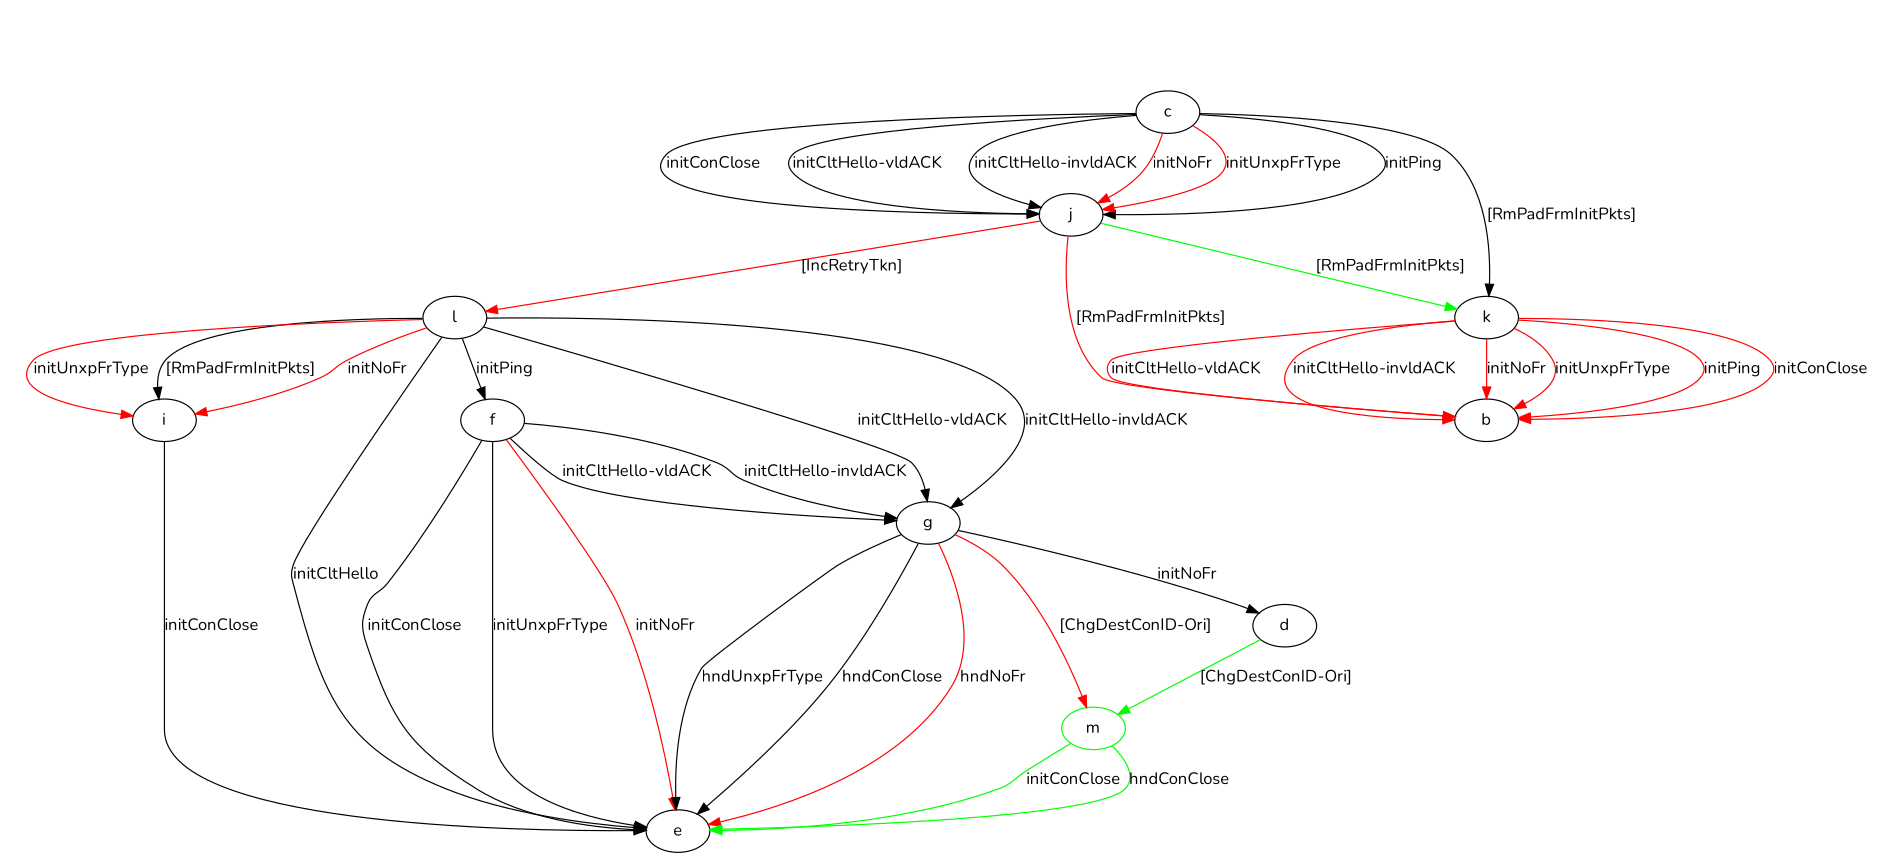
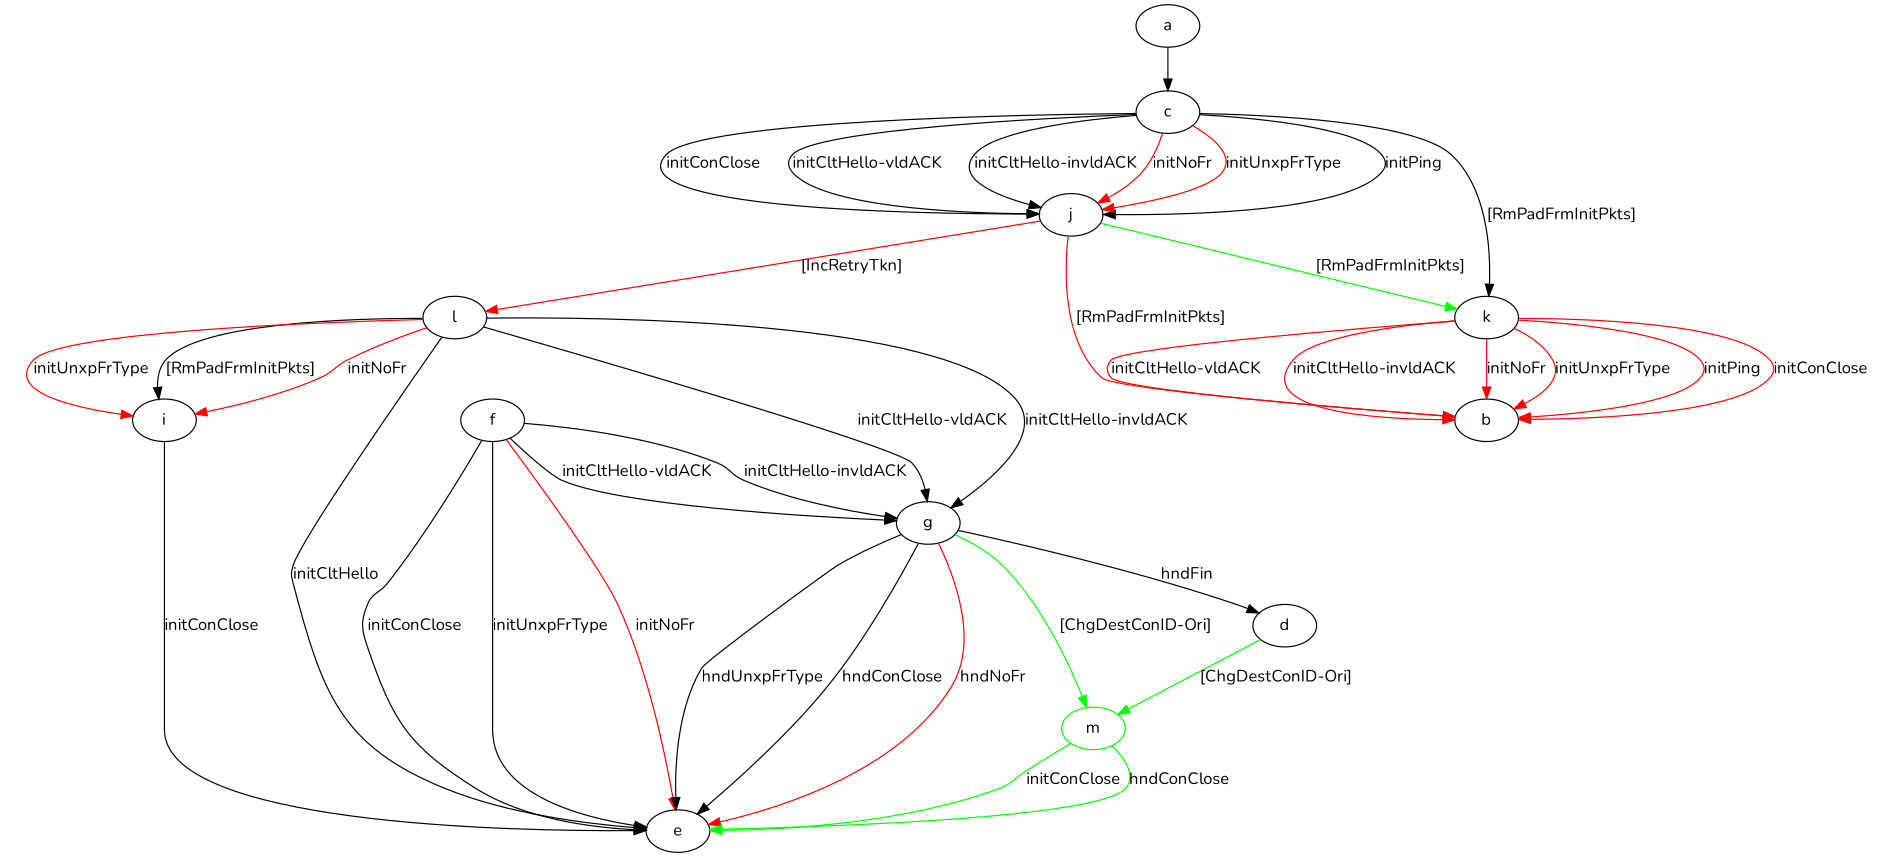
  digraph {
    fontname=Nunito
    node [fontname=Nunito]
    edge [fontname=Nunito]
+   a
    c
    j
    k
    b
    l
    i
    e
    f
    g
    m [color=green]
    d
+   a -> c
    c -> j [label="initPing "]
    c -> j [label="initConClose "]
    c -> j [label="initCltHello-vldACK "]
    c -> j [label="initCltHello-invldACK "]
    c -> j [color=red label="initNoFr "]
    c -> j [color=red label="initUnxpFrType "]
    c -> k [label="[RmPadFrmInitPkts] "]
    j -> k [color=green label="[RmPadFrmInitPkts] "]
    j -> b [color=red label="[RmPadFrmInitPkts] "]
    j -> l [color=red label="[IncRetryTkn] "]
    k -> b [color=red label="initPing "]
    k -> b [color=red label="initConClose "]
    k -> b [color=red label="initCltHello-vldACK "]
    k -> b [color=red label="initCltHello-invldACK "]
    k -> b [color=red label="initNoFr "]
    k -> b [color=red label="initUnxpFrType "]
    l -> i [label="[RmPadFrmInitPkts] "]
    l -> i [color=red label="initNoFr "]
    l -> i [color=red label="initUnxpFrType "]
    l -> e [label="initCltHello "]
-   l -> f [label="initPing "]
    l -> g [label="initCltHello-vldACK "]
    l -> g [label="initCltHello-invldACK "]
    i -> e [label="initConClose "]
    f -> e [label="initConClose "]
    f -> e [label="initUnxpFrType "]
    f -> e [color=red label="initNoFr "]
    f -> g [label="initCltHello-vldACK "]
    f -> g [label="initCltHello-invldACK "]
    g -> e [label="hndUnxpFrType "]
    g -> e [label="hndConClose "]
    g -> e [color=red label="hndNoFr "]
-   g -> m [color=red label="[ChgDestConID-Ori] "]
-   g -> d [label="initNoFr "]
+   g -> m [color=green label="[ChgDestConID-Ori] "]
+   g -> d [label="hndFin "]
    m -> e [color=green label="initConClose "]
    m -> e [color=green label="hndConClose "]
    d -> m [color=green label="[ChgDestConID-Ori] "]
  }
